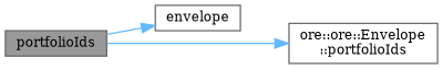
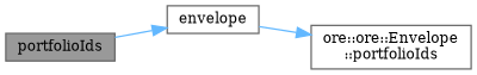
  digraph {
    fontname="DejaVu Serif"
    rankdir=LR
    node [color=grey40 fillcolor=white fontname="DejaVu Serif" fontsize=10 shape=box style=filled]
    edge [color=steelblue1 fontname="DejaVu Serif" fontsize=10 labelfontname=Helvetica labelfontsize=10 style=solid]
    n1 [color=gray40 fillcolor=grey60 fontcolor=black height=0.2 label=portfolioIds width=0.4]
    n2 [height=0.2 label=envelope width=0.4]
    n3 [height=0.2 label="ore::ore::Envelope\l::portfolioIds" width=0.4]
    n1 -> n2
-   n1 -> n3
+   n2 -> n3
  }
